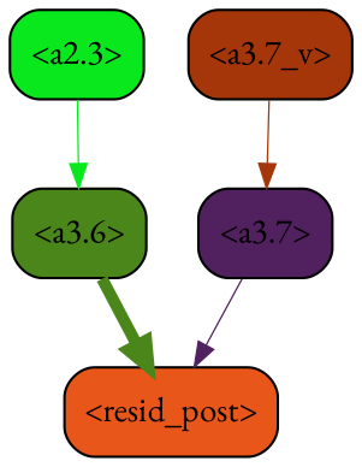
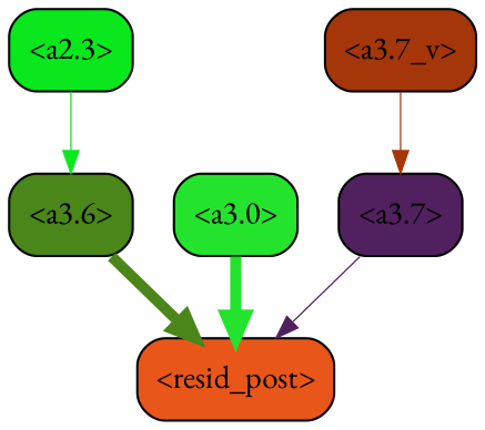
  strict digraph {
    fontname="EB Garamond"
    splines=true
    node [color=black fontname="EB Garamond" shape=box style="filled, rounded"]
    edge [fontname="EB Garamond" penwidth=0.6]
    "<a3.7>" [fillcolor="#51205e"]
    "<resid_post>" [fillcolor="#e9561a"]
    "<a3.6>" [fillcolor="#4a8619"]
+   "<a3.0>" [fillcolor="#24e32d"]
    "<a2.3>" [fillcolor="#08e81d"]
    "<a3.7_v>" [fillcolor="#a5360a"]
    "<a3.7>" -> "<resid_post>" [color="#51205e"]
    "<a3.6>" -> "<resid_post>" [color="#4a8619" penwidth=4.746312499046326]
+   "<a3.0>" -> "<resid_post>" [color="#24e32d" penwidth=4.896343111991882]
    "<a2.3>" -> "<a3.6>" [color="#08e81d"]
    "<a3.7_v>" -> "<a3.7>" [color="#a5360a"]
  }
